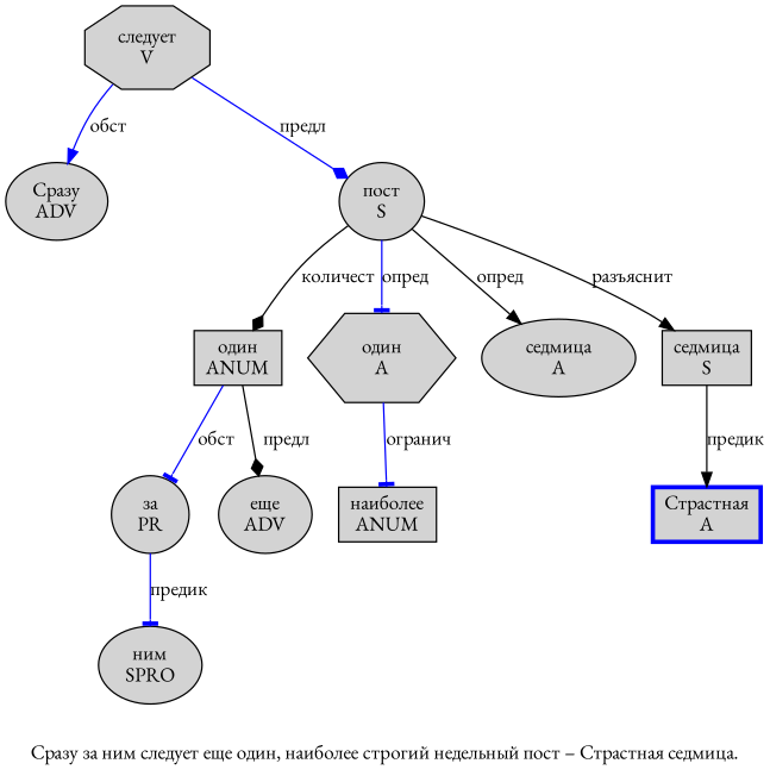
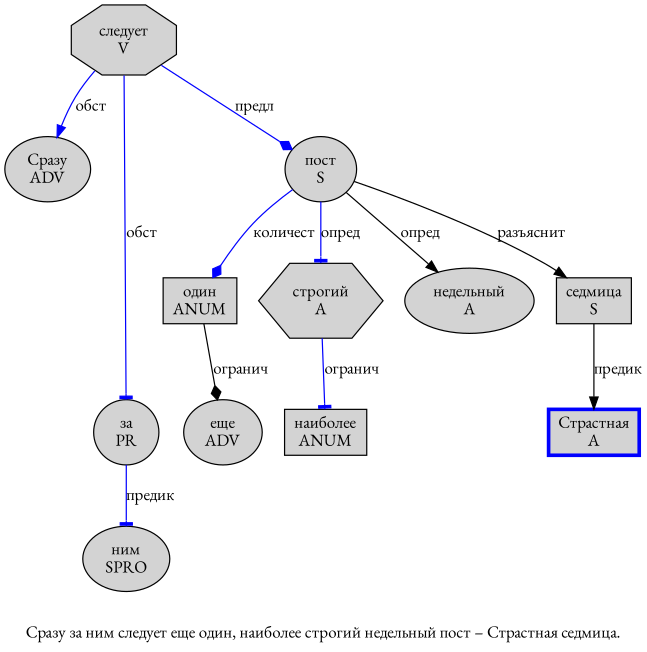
  digraph {
    fontname="EB Garamond"
    label="Сразу за ним следует еще один, наиболее строгий недельный пост – Страстная седмица."
    node [fillcolor=lightgray fontname="EB Garamond" penwidth=1 shape=ellipse style=filled]
    edge [arrowhead=tee color=blue fontname="EB Garamond"]
    n1 [label="Сразу\nADV"]
    n2 [label="за\nPR"]
    n3 [label="ним\nSPRO"]
    n4 [label="следует\nV" shape=octagon]
    n5 [label="пост\nS"]
    n6 [label="один\nANUM" shape=box]
-   n7 [label="один\nA" shape=hexagon]
-   n8 [label="седмица\nA"]
+   n7 [label="строгий\nA" shape=hexagon]
+   n8 [label="недельный\nA"]
    n9 [label="седмица\nS" shape=box]
    n10 [label="еще\nADV"]
    n11 [label="наиболее\nANUM" shape=box]
    n12 [color=blue label="Страстная\nA" penwidth=3 shape=box]
    n2 -> n3 [label="предик"]
    n4 -> n1 [arrowhead=normal label="обст"]
-   n6 -> n2 [label="обст"]
+   n4 -> n2 [label="обст"]
    n4 -> n5 [arrowhead=diamond label="предл"]
-   n5 -> n6 [arrowhead=diamond color=black label="количест"]
+   n5 -> n6 [arrowhead=diamond label="количест"]
    n5 -> n7 [label="опред"]
    n5 -> n8 [arrowhead=normal color=black label="опред"]
    n5 -> n9 [arrowhead=normal color=black label="разъяснит"]
-   n6 -> n10 [arrowhead=diamond color=black label="предл"]
+   n6 -> n10 [arrowhead=diamond color=black label="огранич"]
    n7 -> n11 [label="огранич"]
    n9 -> n12 [arrowhead=normal color=black label="предик"]
  }
